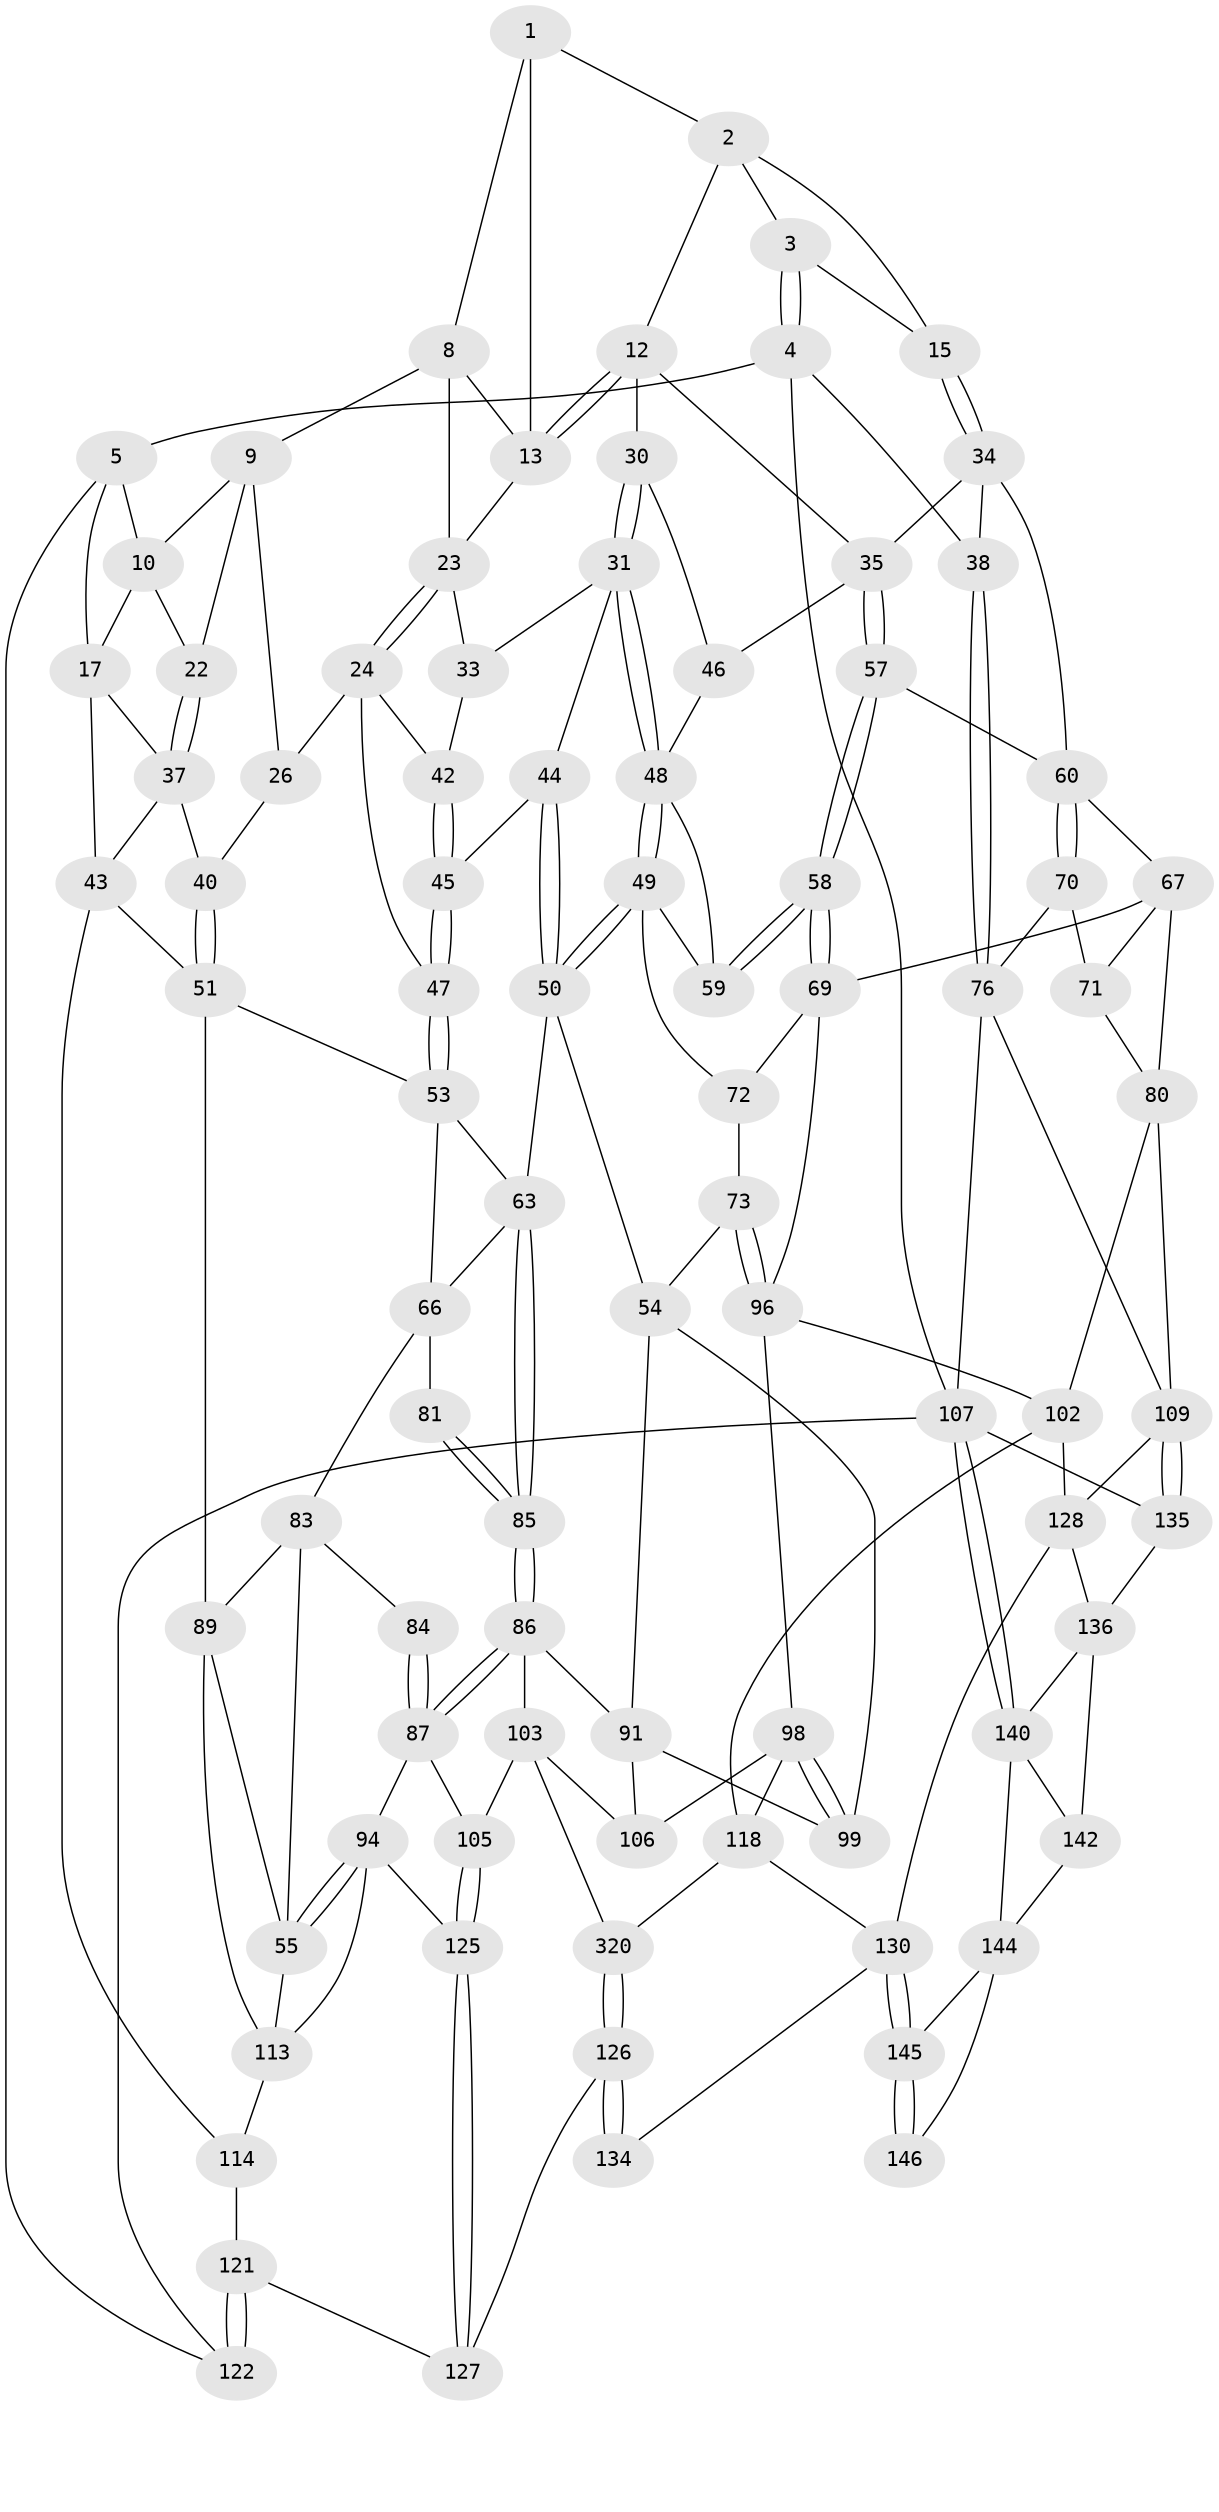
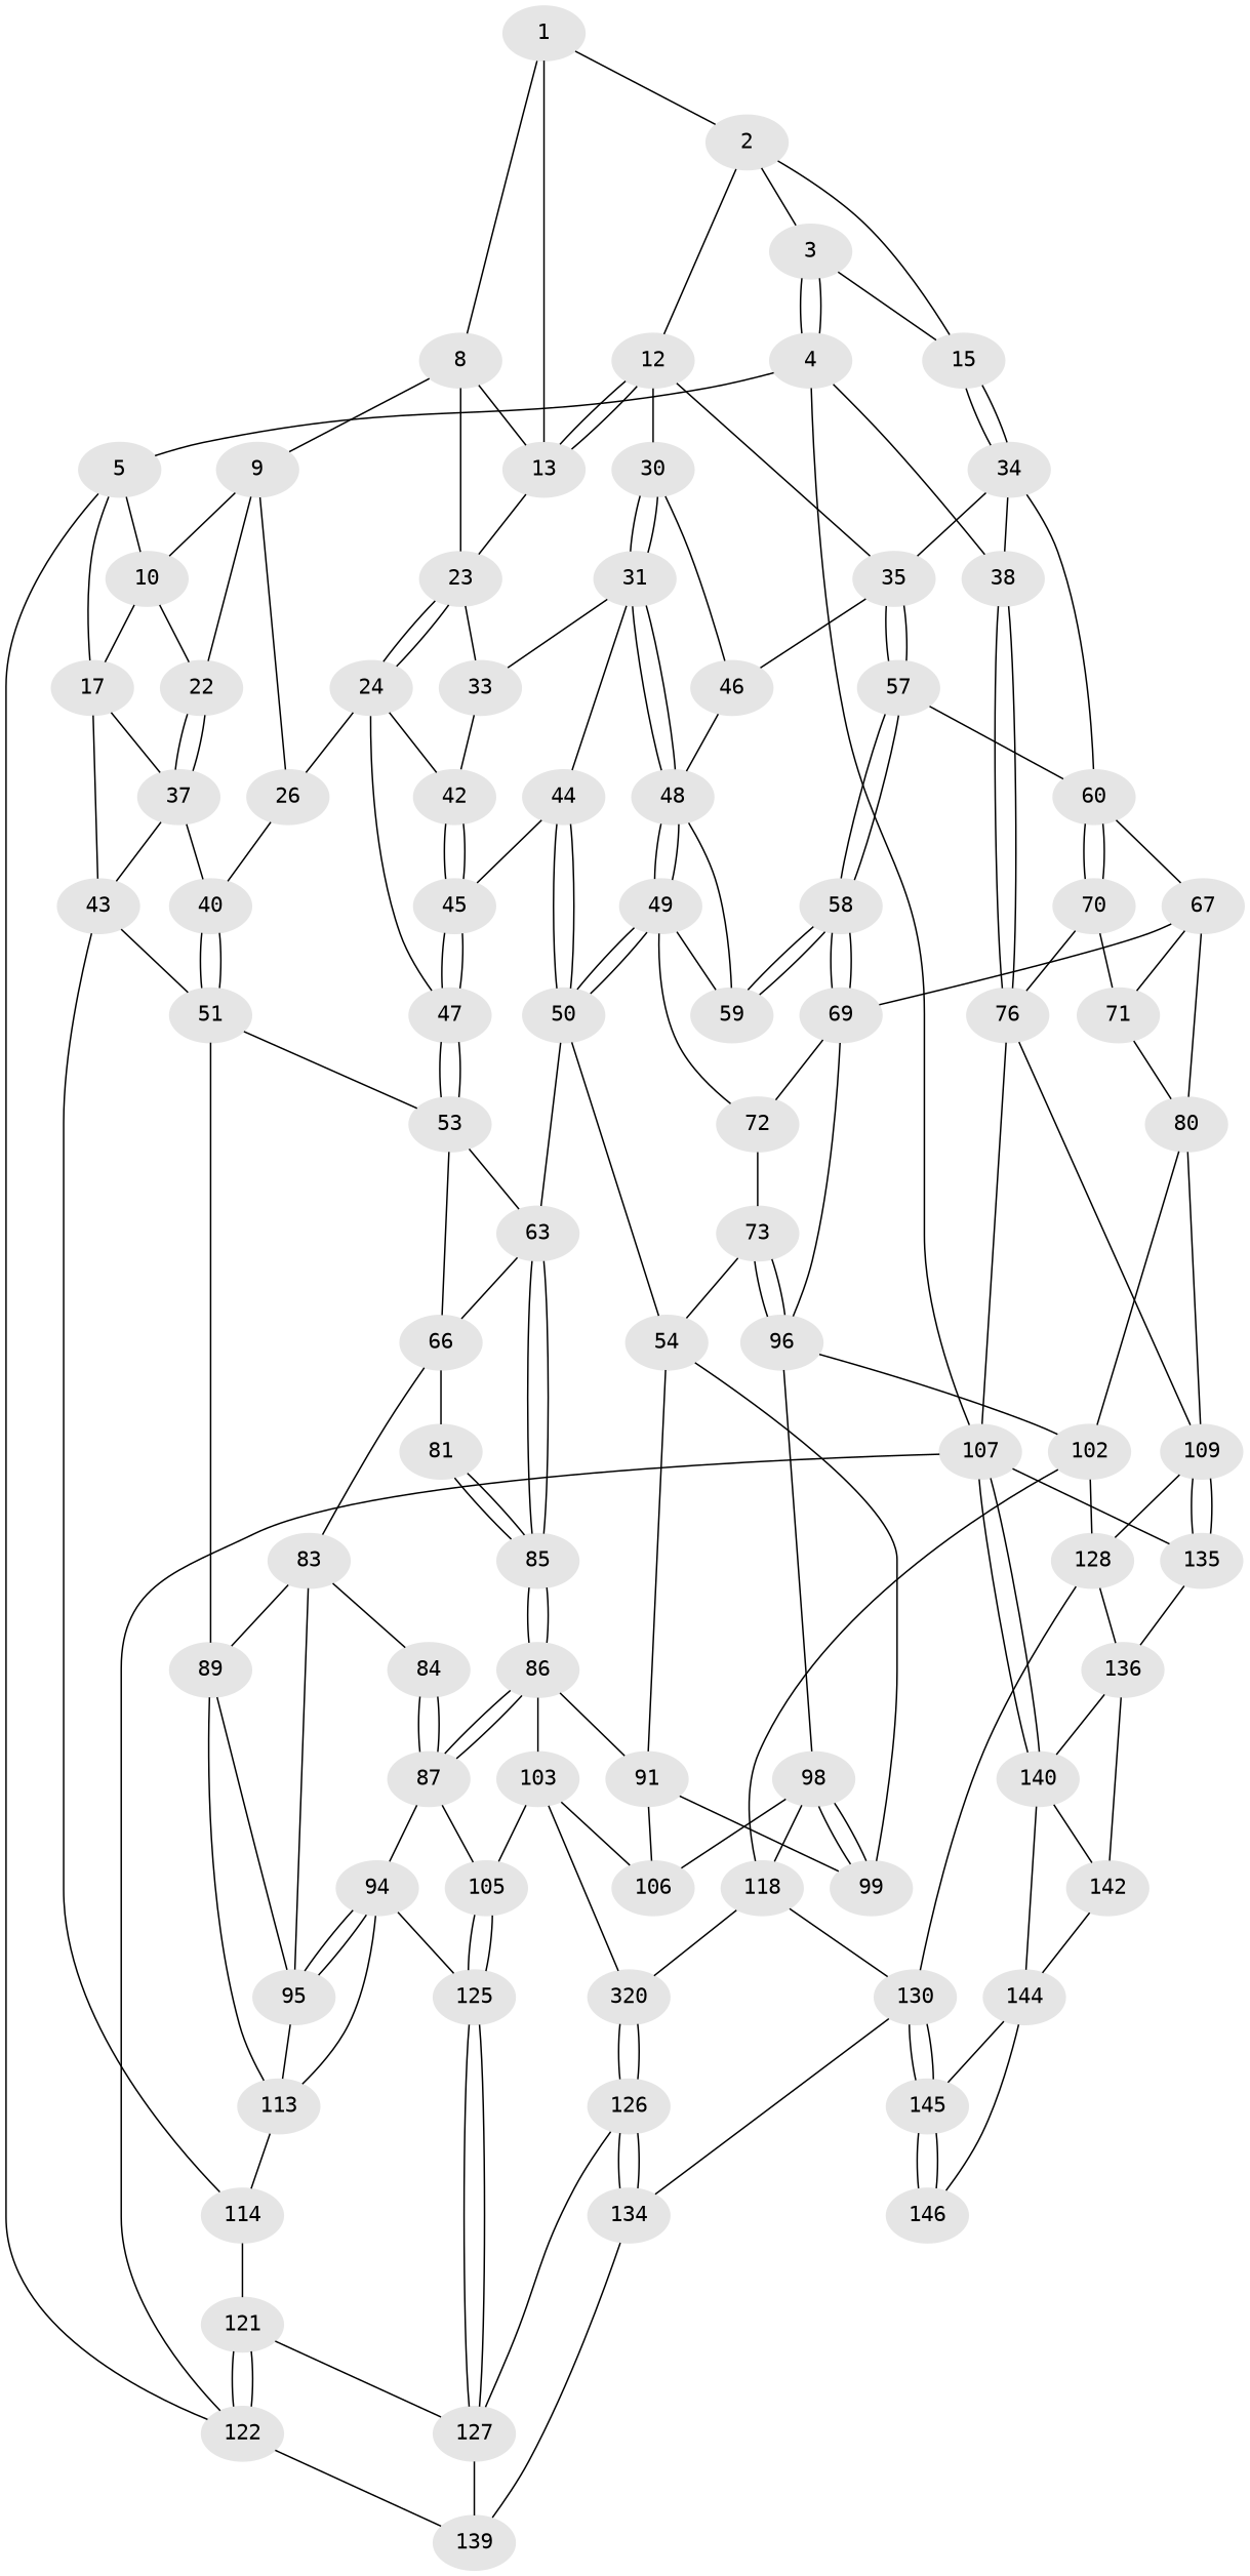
  graph {
    fontname="DejaVu Sans Mono"
    node [color=gray90 fontname="DejaVu Sans Mono" style=filled]
    edge [fontname="DejaVu Sans Mono"]
    1 [super="+7"]
    2 [super="+11"]
    8 [super="+20"]
    13 [super="+19"]
    3 [super="+14"]
    12 [super="+29"]
    15
    9 [super="+21"]
    23 [super="+28"]
    4 [super="+27"]
    30
    35 [super="+36"]
    34 [super="+39"]
    5 [super="+6"]
    38
    107 [super="+108"]
    10 [super="+16"]
    17 [super="+18"]
    122 [super="+143"]
    76 [super="+77"]
    135
    140 [super="+141"]
    22
    37 [super="+41"]
    43 [super="+52"]
+   139
    26
    24 [super="+25"]
    33
    40
    31 [super="+32"]
    46
    57
    60 [super="+61"]
    51 [super="+55"]
    114 [super="+115"]
    42
    47
    45
    53 [super="+54"]
    44
    48 [super="+56"]
    50 [super="+62"]
    49 [super="+65"]
    59
    67 [super="+68"]
    70 [super="+78"]
    58
    109 [super="+110"]
    89 [super="+112"]
    121 [super="+133"]
    63 [super="+64"]
    n53 [label=54 super="+90"]
    66 [super="+82"]
    72
    73
    85
    91 [super="+100"]
    99
-   95 [super="+116" label=55]
+   95 [super="+116"]
    113 [super="+123"]
    81
    83 [super="+88"]
    69 [super="+75"]
    96 [super="+97"]
    71 [super="+79"]
    80 [super="+101"]
    86 [super="+92"]
    84
    102 [super="+117"]
    98 [super="+111"]
    106
    128 [super="+129"]
    118 [super="+119"]
    87 [super="+93"]
    94 [super="+124"]
    105
    103 [super="+104"]
    n79 [label=320]
    125
    127 [super="+132"]
    130 [super="+131"]
    136 [super="+137"]
    126
    142
    144 [super="+148"]
    134 [super="+138"]
    145
    146
    1 -- 2
    1 -- 8
    1 -- 13
    2 -- 3
    2 -- 12
    2 -- 15
    8 -- 13
    8 -- 9
    8 -- 23
    13 -- 23
    3 -- 15
    3 -- 4 [weight=2]
    3 -- 4
    12 -- 13
    12 -- 13
    12 -- 30
    12 -- 35
    15 -- 34
    15 -- 34
    9 -- 10
    9 -- 22
    9 -- 26
    23 -- 24
    23 -- 24
    23 -- 33
    4 -- 5
    4 -- 38
    4 -- 107
    30 -- 31
    30 -- 31
    30 -- 46
    35 -- 46
    35 -- 57
    35 -- 57
    34 -- 35
    34 -- 38
    34 -- 60
    5 -- 10
    5 -- 17
    5 -- 122
    38 -- 76
    38 -- 76
    107 -- 122
    107 -- 135
    107 -- 140
    107 -- 140
    10 -- 17
    10 -- 22
    17 -- 37
    17 -- 43
+   122 -- 139
    76 -- 107
    76 -- 109
    135 -- 136
    140 -- 142
    140 -- 144
    22 -- 37
    22 -- 37
    37 -- 43
    37 -- 40
    43 -- 51
    43 -- 114
    26 -- 40
    24 -- 26
    24 -- 42
    24 -- 47
    33 -- 42
    40 -- 51
    40 -- 51
    31 -- 33
    31 -- 44
    31 -- 48
    31 -- 48
    46 -- 48
    57 -- 60
    57 -- 58
    57 -- 58
    60 -- 67
    60 -- 70
    60 -- 70
    51 -- 53
    51 -- 89
    114 -- 121 [weight=2]
    42 -- 45
    42 -- 45
    47 -- 53
    47 -- 53
    45 -- 47
    45 -- 47
    53 -- 63
    53 -- 66
    44 -- 45
    44 -- 50
    44 -- 50
    48 -- 49
    48 -- 49
    48 -- 59
    50 -- 63
    50 -- n53
    49 -- 50
    49 -- 50
    49 -- 59
    49 -- 72
    67 -- 69
    67 -- 71
    67 -- 80
    70 -- 76
    70 -- 71 [weight=2]
    58 -- 59
    58 -- 59
    58 -- 69
    58 -- 69
    109 -- 135
    109 -- 135
    109 -- 128
    89 -- 95
    89 -- 113
    121 -- 122
    121 -- 122
    121 -- 127
    63 -- 66
    63 -- 85
    63 -- 85
    n53 -- 91
    n53 -- 99
    66 -- 81
    66 -- 83
    72 -- 73
    73 -- n53
    73 -- 96
    73 -- 96
    85 -- 86
    85 -- 86
    91 -- 99
    91 -- 106
    95 -- 113
    113 -- 114
    81 -- 85
    81 -- 85
    83 -- 89
    83 -- 95
    83 -- 84
    69 -- 72
    69 -- 96
    96 -- 102
    96 -- 98
    71 -- 80
    80 -- 109
    80 -- 102
    86 -- 91
    86 -- 87
    86 -- 87
    86 -- 103
    84 -- 87
    84 -- 87
    102 -- 128
    102 -- 118
    98 -- 99
    98 -- 99
    98 -- 106
    98 -- 118
    128 -- 130
    128 -- 136
    118 -- n79
    118 -- 130
    87 -- 94
    87 -- 105
    94 -- 95
    94 -- 95
    94 -- 113
    94 -- 125
    105 -- 125
    105 -- 125
    103 -- 106
    103 -- 105
    103 -- n79
    n79 -- 126
    n79 -- 126
    125 -- 127
    125 -- 127
+   127 -- 139
    130 -- 134
    130 -- 145
    130 -- 145
    136 -- 140
    136 -- 142
    126 -- 127
    126 -- 134
    126 -- 134
    142 -- 144
    144 -- 145
    144 -- 146
+   134 -- 139
    145 -- 146
    145 -- 146
  }
